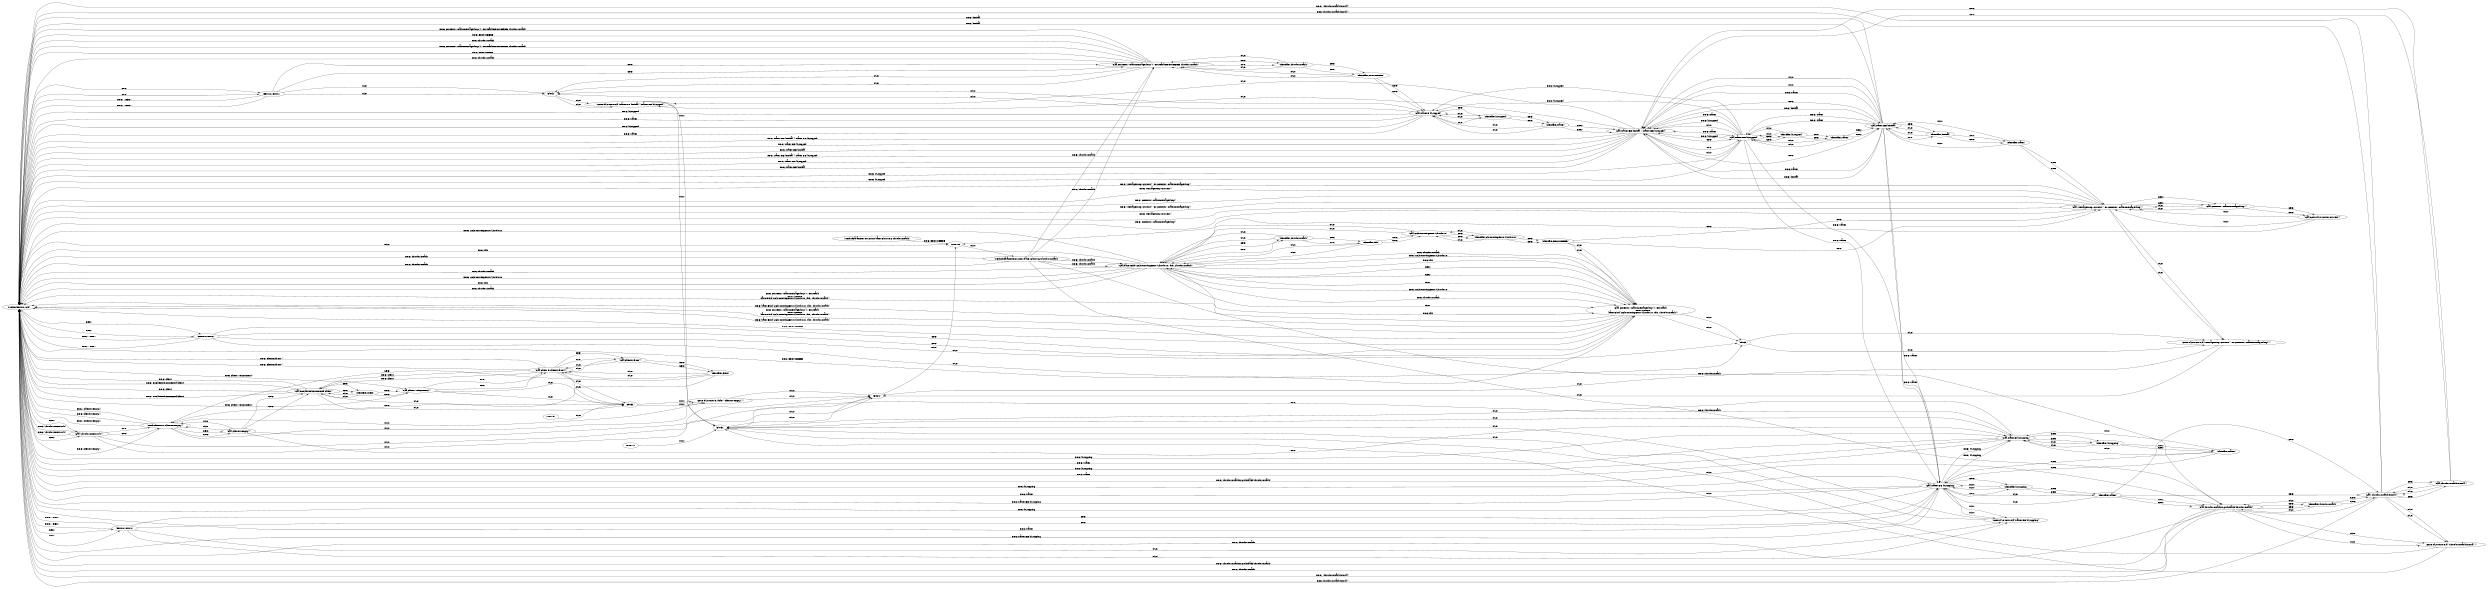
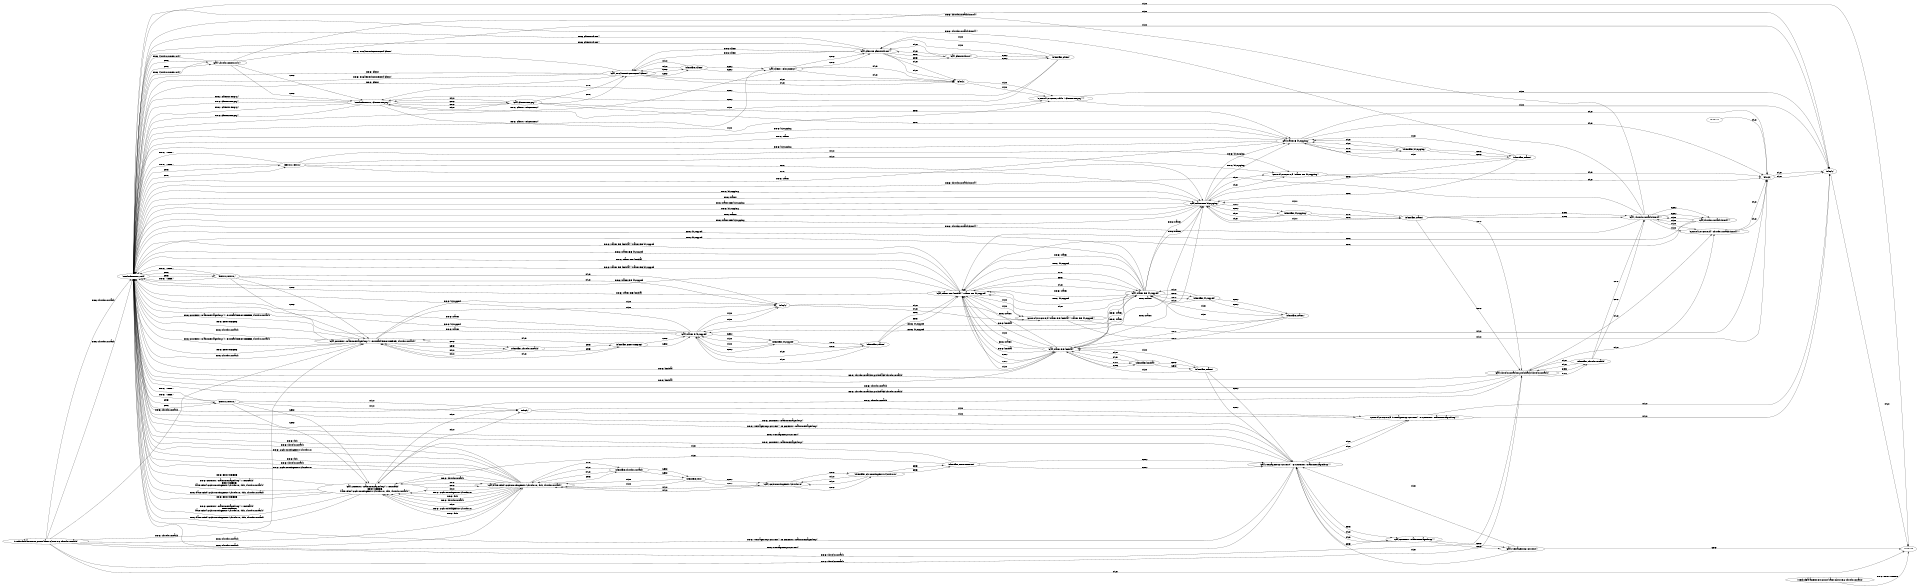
  digraph {
    rankdir=LR
    n1 [label="(MethodReturn,void)"]
    n2 [label="(Return,return;)"]
    n3 [label="(Return,return;)"]
    n4 [label="(Call,ShutdownNetwork())"]
    n5 [label="(Return,return;)"]
    1000100
    n7 [label="(Call,context_->main_message_loop()->PostTask(FROM_HERE, shutdown_task))"]
    n8 [label="(Block,)"]
    n9 [label="(Call,state_ == kStopping)"]
    n10 [label="(ControlStructure,if (state_ == kStopping))"]
    n11 [label="(Block,)"]
    n12 [label="(MethodReturn,!clients_.empty())"]
    n13 [label="(Block,)"]
    n14 [label="(Call,context_->main_message_loop()->PostTask(\n        FROM_HERE,\n        base::Bind(&ChromotingHost::Shutdown, this, shutdown_task)))"]
    n15 [label="(MethodParameterIn,const base::Closure& shutdown_task)"]
    n16 [label="(Call,shutdown_tasks_.push_back(shutdown_task))"]
    n17 [label="(Call,base::Bind(&ChromotingHost::Shutdown, this, shutdown_task))"]
    n18 [label="(Identifier,shutdown_task)"]
    n19 [label="(ControlStructure,if (!shutdown_task.is_null()))"]
    n20 [label="(Identifier,shutdown_task)"]
    n21 [label="(Identifier,shutdown_task)"]
    n22 [label="(MethodParameterOut,const base::Closure& shutdown_task)"]
    n23 [label="(Block,)"]
    n24 [label="(Identifier,kInitial)"]
    n25 [label="(Call,state_ == kInitial)"]
    n26 [label="(Identifier,state_)"]
    n27 [label="(Call,state_ == kStopped)"]
    n28 [label="(Call,state_ == kInitial || state_ == kStopped)"]
    n29 [label="(Call,MessageLoop::current() != context_->main_message_loop())"]
    n30 [label="(Identifier,kStopped)"]
    n31 [label="(Call,state_ = kStopped)"]
    n32 [label="(Identifier,state_)"]
    n33 [label="(ControlStructure,if (state_ == kInitial || state_ == kStopped))"]
    n34 [label="(Identifier,kStopped)"]
    n35 [label="(Identifier,kStopping)"]
    n36 [label="(Call,state_ = kStopping)"]
    n37 [label="(ControlStructure,if (MessageLoop::current() != context_->main_message_loop()))"]
    n38 [label="(Call,context_->main_message_loop())"]
    n39 [label="(Identifier,state_)"]
    n40 [label="(Identifier,FROM_HERE)"]
    n41 [label="(Call,!shutdown_task.is_null())"]
    n42 [label="(Call,shutdown_task.is_null())"]
    n43 [label="(Identifier,state_)"]
    n44 [label="(Identifier,kStopping)"]
-   n45 [label="(Call,ControlStructure::current())"]
+   n45 [label="(Call,MessageLoop::current())"]
    n46 [label="(Identifier,state_)"]
    n47 [label="(Call,clients_.empty())"]
    n48 [label="(ControlStructure,while (!clients_.empty()))"]
    n49 [label="(Call,OnClientDisconnected(client))"]
    n50 [label="(Block,)"]
    n51 [label="(Identifier,client)"]
    n52 [label="(Call,client = clients_.front())"]
    n53 [label="(Call,clients_.front())"]
    n54 [label="(Identifier,client)"]
    n55 [label="(Call,client->Disconnect())"]
    n56 [label="(Identifier,FROM_HERE)"]
    n57 [label="(Call,&ChromotingHost::Shutdown)"]
    n58 [label="(Identifier,ChromotingHost::Shutdown)"]
    n59 [label="(Identifier,this)"]
    1000117
-   1000151
    n1 -> n2 [label="CFG: "]
    n1 -> n2 [label="CFG: "]
    n1 -> n3 [label="CFG: "]
    n1 -> n3 [label="CFG: "]
    n1 -> n4 [label="CFG: "]
    n1 -> n4 [label="CFG: "]
    n1 -> n5 [label="CFG: "]
    n1 -> n5 [label="CFG: "]
    n1 -> 1000100 [label="AST: "]
    n2 -> n1 [label="DDG: <RET>"]
    n2 -> n1 [label="DDG: <RET>"]
    n2 -> n7 [label="CFG: "]
    n2 -> n7 [label="CFG: "]
    n2 -> n8 [label="AST: "]
    n2 -> n8 [label="AST: "]
    n3 -> n1 [label="DDG: <RET>"]
    n3 -> n1 [label="DDG: <RET>"]
    n3 -> n9 [label="CFG: "]
    n3 -> n9 [label="CFG: "]
    n3 -> n10 [label="AST: "]
    n3 -> n10 [label="AST: "]
    n4 -> n1 [label="DDG: ShutdownNetwork()"]
    n4 -> n1 [label="DDG: ShutdownNetwork()"]
    n4 -> n11 [label="AST: "]
    n4 -> n11 [label="AST: "]
    n4 -> n12 [label="CFG: "]
    n4 -> n12 [label="CFG: "]
    n5 -> n1 [label="DDG: <RET>"]
    n5 -> n1 [label="DDG: <RET>"]
    n5 -> n13 [label="AST: "]
    n5 -> n13 [label="AST: "]
    n5 -> n14 [label="CFG: "]
    n5 -> n14 [label="CFG: "]
    n7 -> n1 [label="DDG: context_->main_message_loop()->PostTask(FROM_HERE, shutdown_task)"]
    n7 -> n1 [label="DDG: FROM_HERE"]
    n7 -> n1 [label="DDG: shutdown_task"]
    n7 -> n1 [label="DDG: context_->main_message_loop()->PostTask(FROM_HERE, shutdown_task)"]
    n7 -> n1 [label="DDG: FROM_HERE"]
    n7 -> n1 [label="DDG: shutdown_task"]
    n7 -> n8 [label="AST: "]
    n7 -> n8 [label="AST: "]
    n7 -> n18 [label="CFG: "]
    n7 -> n18 [label="CFG: "]
    n8 -> n33 [label="AST: "]
    n8 -> n33 [label="AST: "]
    n9 -> n1 [label="DDG: kStopping"]
    n9 -> n1 [label="DDG: state_"]
    n9 -> n1 [label="DDG: state_ == kStopping"]
    n9 -> n1 [label="DDG: kStopping"]
    n9 -> n1 [label="DDG: state_"]
    n9 -> n1 [label="DDG: state_ == kStopping"]
    n9 -> n10 [label="AST: "]
    n9 -> n10 [label="AST: "]
    n9 -> n35 [label="CFG: "]
    n9 -> n35 [label="CFG: "]
    n9 -> n36 [label="DDG: kStopping"]
    n9 -> n36 [label="DDG: kStopping"]
    n10 -> n23 [label="AST: "]
    n10 -> n23 [label="AST: "]
    n11 -> 1000100 [label="AST: "]
    n12 -> n1 [label="DDG: clients_.empty()"]
    n12 -> n1 [label="DDG: !clients_.empty()"]
    n12 -> n1 [label="DDG: clients_.empty()"]
    n12 -> n1 [label="DDG: !clients_.empty()"]
    n12 -> n47 [label="CFG: "]
    n12 -> n47 [label="CFG: "]
    n12 -> n48 [label="AST: "]
    n12 -> n48 [label="AST: "]
    n13 -> n37 [label="AST: "]
    n13 -> n37 [label="AST: "]
    n14 -> n1 [label="DDG: context_->main_message_loop()->PostTask(\n        FROM_HERE,\n        base::Bind(&ChromotingHost::Shutdown, this, shutdown_task))"]
    n14 -> n1 [label="DDG: base::Bind(&ChromotingHost::Shutdown, this, shutdown_task)"]
    n14 -> n1 [label="DDG: FROM_HERE"]
    n14 -> n1 [label="DDG: context_->main_message_loop()->PostTask(\n        FROM_HERE,\n        base::Bind(&ChromotingHost::Shutdown, this, shutdown_task))"]
    n14 -> n1 [label="DDG: base::Bind(&ChromotingHost::Shutdown, this, shutdown_task)"]
    n14 -> n1 [label="DDG: FROM_HERE"]
    n14 -> n13 [label="AST: "]
    n14 -> n13 [label="AST: "]
    n14 -> n17 [label="CFG: "]
    n14 -> n17 [label="CFG: "]
    n15 -> n1 [label="DDG: shutdown_task"]
    n15 -> n1 [label="DDG: shutdown_task"]
-   1000100 -> n15 [label="AST: "]
+   n15 -> 1000100 [label="AST: "]
    n15 -> n7 [label="DDG: shutdown_task"]
    n15 -> n7 [label="DDG: shutdown_task"]
    n15 -> n16 [label="DDG: shutdown_task"]
    n15 -> n16 [label="DDG: shutdown_task"]
    n15 -> n17 [label="DDG: shutdown_task"]
    n15 -> n17 [label="DDG: shutdown_task"]
    n16 -> n1 [label="DDG: shutdown_task"]
    n16 -> n1 [label="DDG: shutdown_tasks_.push_back(shutdown_task)"]
    n16 -> n1 [label="DDG: shutdown_task"]
    n16 -> n1 [label="DDG: shutdown_tasks_.push_back(shutdown_task)"]
    n16 -> n19 [label="AST: "]
    n16 -> n19 [label="AST: "]
    n16 -> n20 [label="CFG: "]
    n16 -> n20 [label="CFG: "]
    n17 -> n1 [label="DDG: shutdown_task"]
    n17 -> n1 [label="DDG: &ChromotingHost::Shutdown"]
    n17 -> n1 [label="DDG: this"]
    n17 -> n1 [label="DDG: shutdown_task"]
    n17 -> n1 [label="DDG: &ChromotingHost::Shutdown"]
    n17 -> n1 [label="DDG: this"]
    n17 -> n14 [label="AST: "]
    n17 -> n14 [label="DDG: &ChromotingHost::Shutdown"]
    n17 -> n14 [label="DDG: this"]
    n17 -> n14 [label="DDG: shutdown_task"]
    n17 -> n14 [label="AST: "]
    n17 -> n14 [label="DDG: &ChromotingHost::Shutdown"]
    n17 -> n14 [label="DDG: this"]
    n17 -> n14 [label="DDG: shutdown_task"]
    n17 -> n21 [label="CFG: "]
    n17 -> n21 [label="CFG: "]
    n18 -> n7 [label="AST: "]
    n18 -> n7 [label="AST: "]
    n18 -> n40 [label="CFG: "]
    n18 -> n40 [label="CFG: "]
    n19 -> n23 [label="AST: "]
    n19 -> n23 [label="AST: "]
    n20 -> n16 [label="AST: "]
    n20 -> n16 [label="AST: "]
    n20 -> n41 [label="CFG: "]
    n20 -> n41 [label="CFG: "]
    n21 -> n17 [label="AST: "]
    n21 -> n17 [label="AST: "]
    n21 -> n59 [label="CFG: "]
    n21 -> n59 [label="CFG: "]
    n22 -> 1000100 [label="DDG: FROM_HERE"]
    n23 -> n11 [label="AST: "]
    n23 -> n11 [label="AST: "]
    n24 -> n25 [label="AST: "]
    n24 -> n25 [label="AST: "]
    n24 -> n26 [label="CFG: "]
    n24 -> n26 [label="CFG: "]
    n25 -> n1 [label="DDG: kInitial"]
    n25 -> n1 [label="DDG: kInitial"]
    n25 -> n9 [label="DDG: state_"]
    n25 -> n9 [label="DDG: state_"]
    n25 -> n24 [label="CFG: "]
    n25 -> n24 [label="CFG: "]
    n25 -> n27 [label="DDG: state_"]
    n25 -> n27 [label="DDG: state_"]
    n25 -> n28 [label="AST: "]
    n25 -> n28 [label="DDG: state_"]
    n25 -> n28 [label="DDG: kInitial"]
    n25 -> n28 [label="AST: "]
    n25 -> n28 [label="DDG: state_"]
    n25 -> n28 [label="DDG: kInitial"]
    n26 -> n25 [label="AST: "]
    n26 -> n25 [label="AST: "]
    n26 -> n29 [label="CFG: "]
    n26 -> n29 [label="CFG: "]
    n27 -> n1 [label="DDG: kStopped"]
    n27 -> n1 [label="DDG: kStopped"]
    n27 -> n9 [label="DDG: state_"]
    n27 -> n9 [label="DDG: state_"]
    n27 -> n28 [label="AST: "]
    n27 -> n28 [label="DDG: state_"]
    n27 -> n28 [label="DDG: kStopped"]
    n27 -> n28 [label="AST: "]
    n27 -> n28 [label="DDG: state_"]
    n27 -> n28 [label="DDG: kStopped"]
    n27 -> n30 [label="CFG: "]
    n27 -> n30 [label="CFG: "]
    n27 -> n31 [label="DDG: kStopped"]
    n27 -> n31 [label="DDG: kStopped"]
    n28 -> n1 [label="DDG: state_ == kInitial || state_ == kStopped"]
    n28 -> n1 [label="DDG: state_ == kStopped"]
    n28 -> n1 [label="DDG: state_ == kInitial"]
    n28 -> n1 [label="DDG: state_ == kInitial || state_ == kStopped"]
    n28 -> n1 [label="DDG: state_ == kStopped"]
    n28 -> n1 [label="DDG: state_ == kInitial"]
    n28 -> n25 [label="CFG: "]
    n28 -> n25 [label="CFG: "]
    n28 -> n27 [label="CFG: "]
    n28 -> n27 [label="CFG: "]
    n28 -> n33 [label="AST: "]
    n28 -> n33 [label="AST: "]
    n29 -> n1 [label="DDG: MessageLoop::current() != context_->main_message_loop()"]
    n29 -> n1 [label="DDG: MessageLoop::current()"]
    n29 -> n1 [label="DDG: context_->main_message_loop()"]
    n29 -> n1 [label="DDG: MessageLoop::current() != context_->main_message_loop()"]
    n29 -> n1 [label="DDG: MessageLoop::current()"]
    n29 -> n1 [label="DDG: context_->main_message_loop()"]
    n29 -> n37 [label="AST: "]
    n29 -> n37 [label="AST: "]
    n29 -> n38 [label="CFG: "]
    n29 -> n38 [label="CFG: "]
    n30 -> n27 [label="AST: "]
    n30 -> n27 [label="AST: "]
    n30 -> n32 [label="CFG: "]
    n30 -> n32 [label="CFG: "]
    n31 -> n1 [label="DDG: kStopped"]
    n31 -> n1 [label="DDG: state_"]
    n31 -> n1 [label="DDG: kStopped"]
    n31 -> n1 [label="DDG: state_"]
    n31 -> n8 [label="AST: "]
    n31 -> n8 [label="AST: "]
    n31 -> n34 [label="CFG: "]
    n31 -> n34 [label="CFG: "]
    n32 -> n25 [label="CFG: "]
    n32 -> n25 [label="CFG: "]
    n32 -> n27 [label="AST: "]
    n32 -> n27 [label="AST: "]
    n33 -> n23 [label="AST: "]
    n33 -> n23 [label="AST: "]
    n34 -> n31 [label="AST: "]
    n34 -> n31 [label="AST: "]
    n34 -> n39 [label="CFG: "]
    n34 -> n39 [label="CFG: "]
    n35 -> n9 [label="AST: "]
    n35 -> n9 [label="AST: "]
    n35 -> n43 [label="CFG: "]
    n35 -> n43 [label="CFG: "]
    n36 -> n1 [label="DDG: kStopping"]
    n36 -> n1 [label="DDG: state_"]
    n36 -> n1 [label="DDG: kStopping"]
    n36 -> n1 [label="DDG: state_"]
    n36 -> n23 [label="AST: "]
    n36 -> n23 [label="AST: "]
    n36 -> n44 [label="CFG: "]
    n36 -> n44 [label="CFG: "]
    n37 -> n11 [label="AST: "]
    n37 -> n11 [label="AST: "]
    n38 -> n29 [label="AST: "]
    n38 -> n29 [label="AST: "]
    n38 -> n45 [label="CFG: "]
    n38 -> n45 [label="CFG: "]
    n39 -> n28 [label="CFG: "]
    n39 -> n28 [label="CFG: "]
    n39 -> n31 [label="AST: "]
    n39 -> n31 [label="AST: "]
    n40 -> n7 [label="AST: "]
    n40 -> n7 [label="AST: "]
    n40 -> n31 [label="CFG: "]
    n40 -> n31 [label="CFG: "]
    n41 -> n1 [label="DDG: !shutdown_task.is_null()"]
    n41 -> n1 [label="DDG: shutdown_task.is_null()"]
    n41 -> n1 [label="DDG: !shutdown_task.is_null()"]
    n41 -> n1 [label="DDG: shutdown_task.is_null()"]
    n41 -> n19 [label="AST: "]
    n41 -> n19 [label="AST: "]
    n41 -> n42 [label="CFG: "]
    n41 -> n42 [label="CFG: "]
    n42 -> n28 [label="CFG: "]
    n42 -> n28 [label="CFG: "]
    n42 -> n41 [label="AST: "]
    n42 -> n41 [label="AST: "]
    n43 -> n9 [label="AST: "]
    n43 -> n9 [label="AST: "]
    n43 -> n16 [label="CFG: "]
    n43 -> n16 [label="CFG: "]
    n43 -> n41 [label="CFG: "]
    n43 -> n41 [label="CFG: "]
    n44 -> n36 [label="AST: "]
    n44 -> n36 [label="AST: "]
    n44 -> n46 [label="CFG: "]
    n44 -> n46 [label="CFG: "]
    n45 -> 1000100 [label="CFG: "]
    n45 -> n29 [label="AST: "]
    n45 -> n29 [label="AST: "]
    n46 -> n9 [label="CFG: "]
    n46 -> n9 [label="CFG: "]
    n46 -> n36 [label="AST: "]
    n46 -> n36 [label="AST: "]
    n47 -> n12 [label="AST: "]
    n47 -> n12 [label="AST: "]
    n47 -> n36 [label="CFG: "]
    n47 -> n36 [label="CFG: "]
    n47 -> n49 [label="CFG: "]
    n47 -> n49 [label="CFG: "]
    n48 -> n11 [label="AST: "]
    n48 -> n11 [label="AST: "]
    n49 -> n1 [label="DDG: client"]
    n49 -> n1 [label="DDG: OnClientDisconnected(client)"]
    n49 -> n1 [label="DDG: client"]
    n49 -> n1 [label="DDG: OnClientDisconnected(client)"]
    n49 -> n50 [label="AST: "]
    n49 -> n50 [label="AST: "]
    n49 -> n51 [label="CFG: "]
    n49 -> n51 [label="CFG: "]
    n50 -> n48 [label="AST: "]
    n50 -> n48 [label="AST: "]
    n51 -> n49 [label="AST: "]
    n51 -> n49 [label="AST: "]
    n51 -> n55 [label="CFG: "]
    n51 -> n55 [label="CFG: "]
    n52 -> n1 [label="DDG: clients_.front()"]
    n52 -> n1 [label="DDG: clients_.front()"]
    n52 -> n49 [label="DDG: client"]
    n52 -> n49 [label="DDG: client"]
    n52 -> n50 [label="AST: "]
    n52 -> n50 [label="AST: "]
    n52 -> n53 [label="CFG: "]
    n52 -> n53 [label="CFG: "]
    n53 -> n52 [label="AST: "]
    n53 -> n52 [label="AST: "]
    n53 -> n54 [label="CFG: "]
    n53 -> n54 [label="CFG: "]
    n54 -> n12 [label="CFG: "]
    n54 -> n12 [label="CFG: "]
    n54 -> n52 [label="AST: "]
    n54 -> n52 [label="AST: "]
    n55 -> n1 [label="DDG: client->Disconnect()"]
    n55 -> n1 [label="DDG: client->Disconnect()"]
    n55 -> n50 [label="AST: "]
    n55 -> n50 [label="AST: "]
    n55 -> n52 [label="CFG: "]
    n55 -> n52 [label="CFG: "]
    n56 -> n14 [label="AST: "]
    n56 -> n14 [label="AST: "]
    n56 -> n29 [label="CFG: "]
    n56 -> n29 [label="CFG: "]
    n57 -> n17 [label="AST: "]
    n57 -> n17 [label="AST: "]
    n57 -> n58 [label="CFG: "]
    n57 -> n58 [label="CFG: "]
    n58 -> n56 [label="CFG: "]
    n58 -> n56 [label="CFG: "]
    n58 -> n57 [label="AST: "]
    n58 -> n57 [label="AST: "]
    n59 -> n17 [label="AST: "]
    n59 -> n17 [label="AST: "]
    n59 -> n57 [label="CFG: "]
    n59 -> n57 [label="CFG: "]
    1000117 -> n23 [label="AST: "]
-   1000151 -> n50 [label="AST: "]
  }
